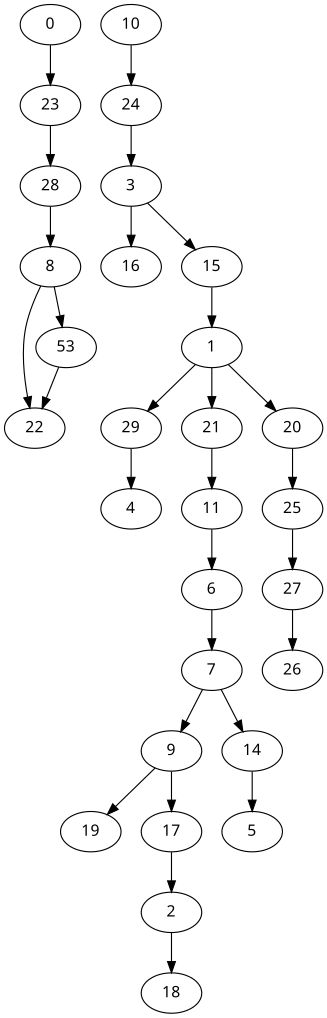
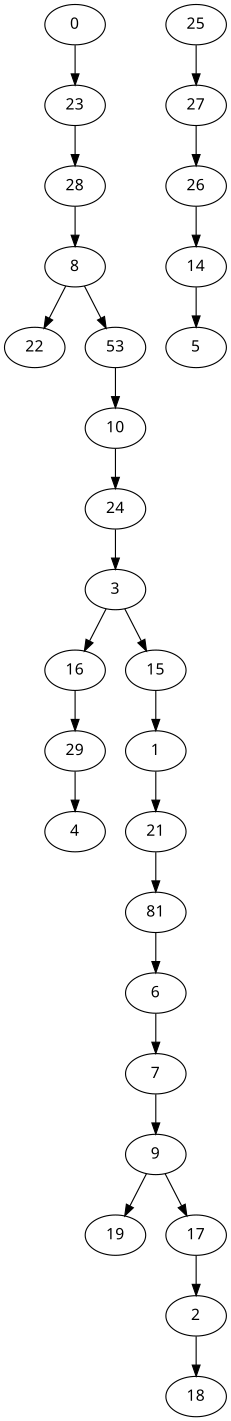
  digraph {
    fontname="Noto Sans"
    node [fontname="Noto Sans"]
    edge [fontname="Noto Sans"]
    n1 [label=0]
    n2 [label=23]
    n3 [label=28]
    n4 [label=8]
    n5 [label=22]
    n6 [label=53]
    n7 [label=10]
    n8 [label=24]
    n9 [label=3]
    n10 [label=16]
    n11 [label=15]
    n12 [label=1]
    n13 [label=29]
    n14 [label=21]
-   n15 [label=20]
    n16 [label=4]
-   n17 [label=11]
+   n17 [label=81]
    n18 [label=25]
    n19 [label=6]
    n20 [label=7]
    n21 [label=9]
    n22 [label=19]
    n23 [label=17]
    n24 [label=27]
    n25 [label=26]
    n26 [label=14]
    n27 [label=5]
    n28 [label=2]
    n29 [label=18]
    n1 -> n2
    n2 -> n3
    n3 -> n4
    n4 -> n5
    n4 -> n6
-   n6 -> n5
+   n6 -> n7
    n7 -> n8
    n8 -> n9
    n9 -> n10
    n9 -> n11
    n11 -> n12
-   n12 -> n13
+   n10 -> n13
    n12 -> n14
-   n12 -> n15
    n13 -> n16
    n14 -> n17
-   n15 -> n18
    n17 -> n19
    n18 -> n24
    n19 -> n20
    n20 -> n21
    n21 -> n22
    n21 -> n23
    n23 -> n28
    n24 -> n25
-   n20 -> n26
+   n25 -> n26
    n26 -> n27
    n28 -> n29
  }
